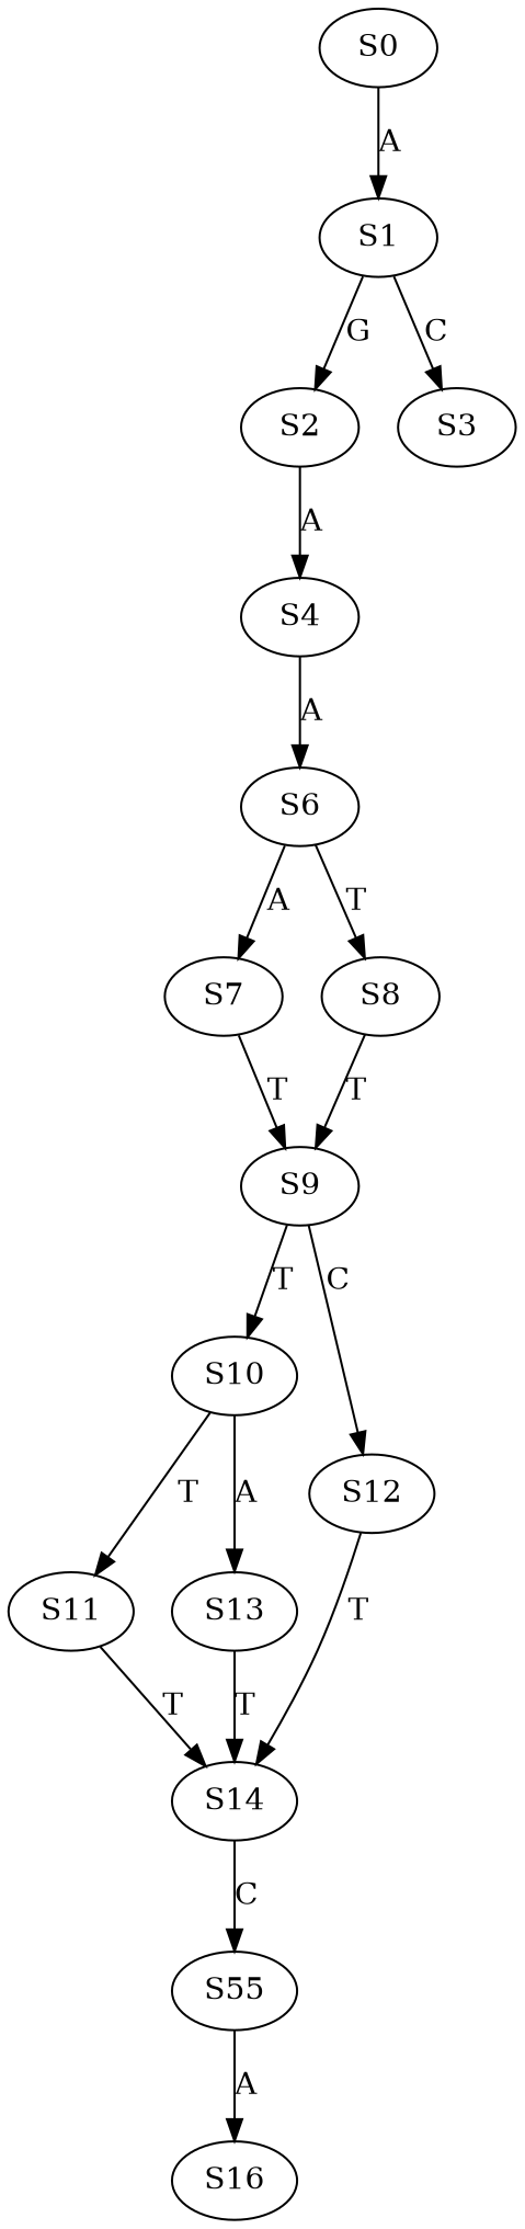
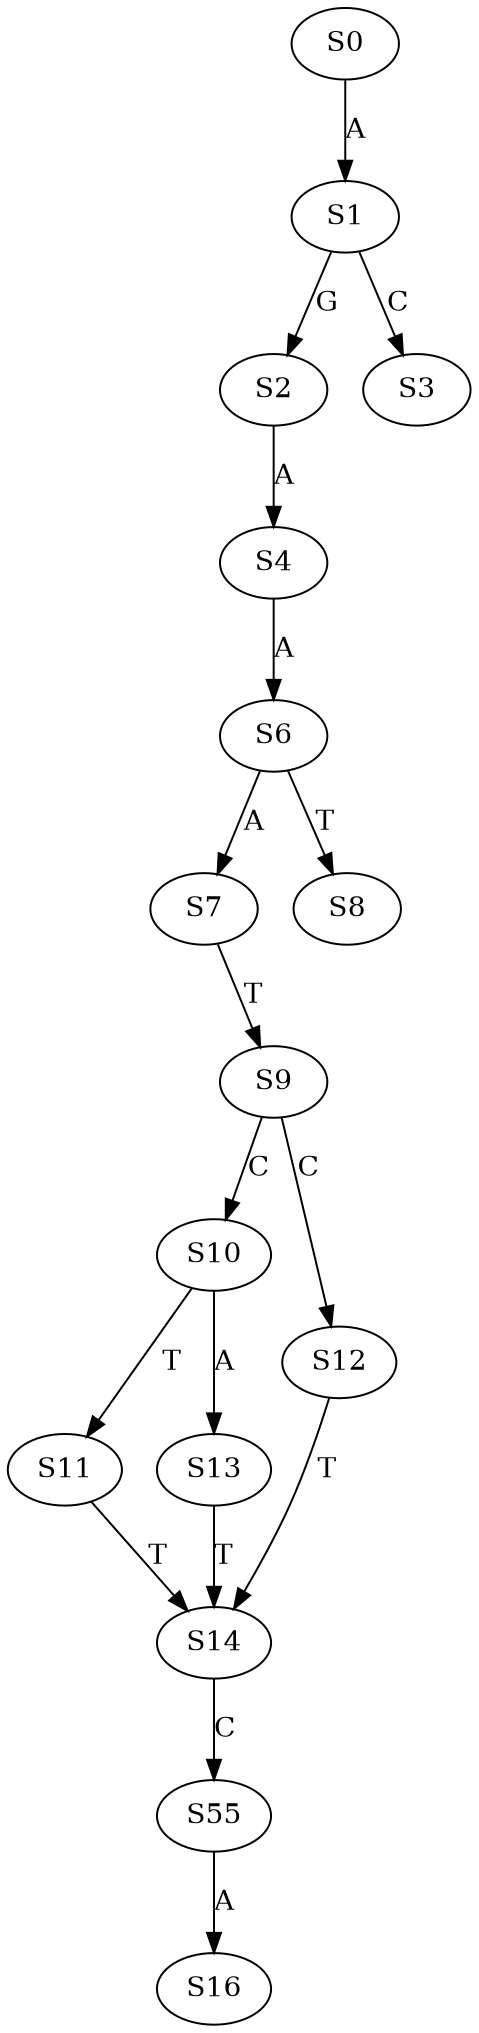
  strict digraph {
    S0
    S1
    S2
    S3
    S4
    S6
    S7
    S8
    S9
    S10
    S12
    S11
    S13
    S14
    n15 [label=S55]
    S16
    S0 -> S1 [label=A]
    S1 -> S2 [label=G]
    S1 -> S3 [label=C]
    S2 -> S4 [label=A]
    S4 -> S6 [label=A]
    S6 -> S7 [label=A]
    S6 -> S8 [label=T]
    S7 -> S9 [label=T]
-   S8 -> S9 [label=T]
-   S9 -> S10 [label=T]
+   S9 -> S10 [label=C]
    S9 -> S12 [label=C]
    S10 -> S11 [label=T]
    S10 -> S13 [label=A]
    S12 -> S14 [label=T]
    S11 -> S14 [label=T]
    S13 -> S14 [label=T]
    S14 -> n15 [label=C]
    n15 -> S16 [label=A]
  }
